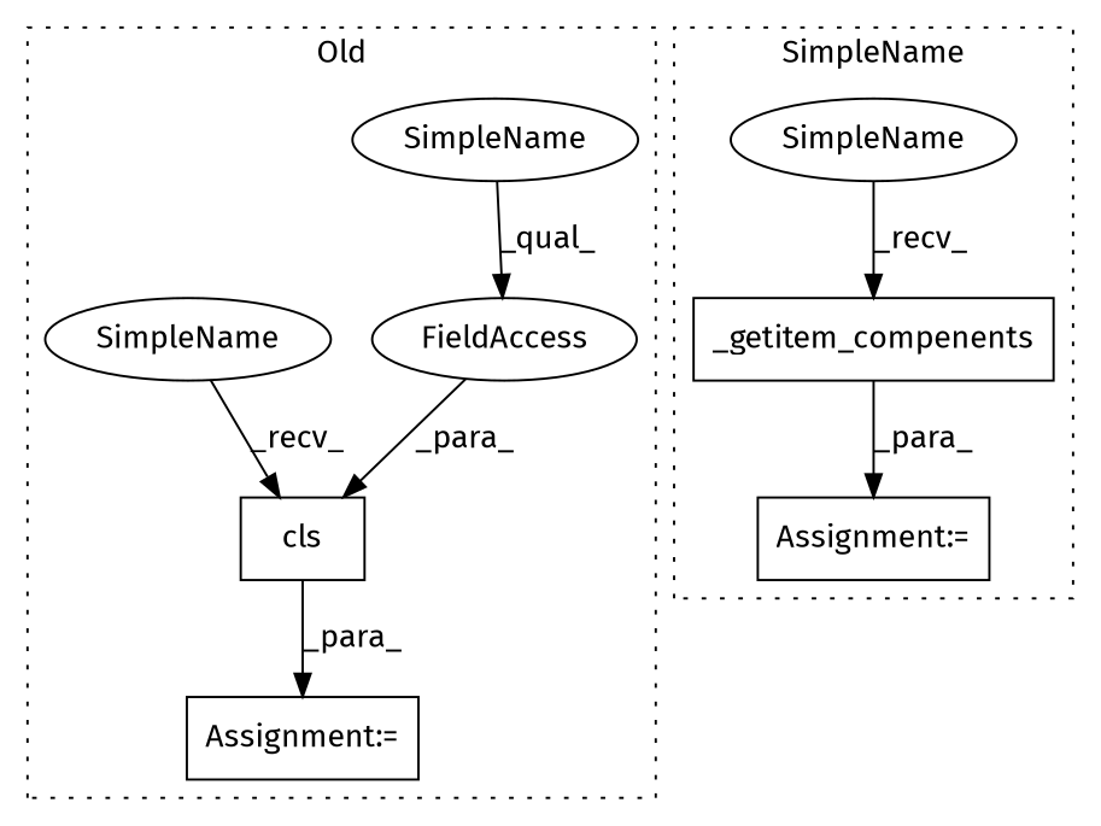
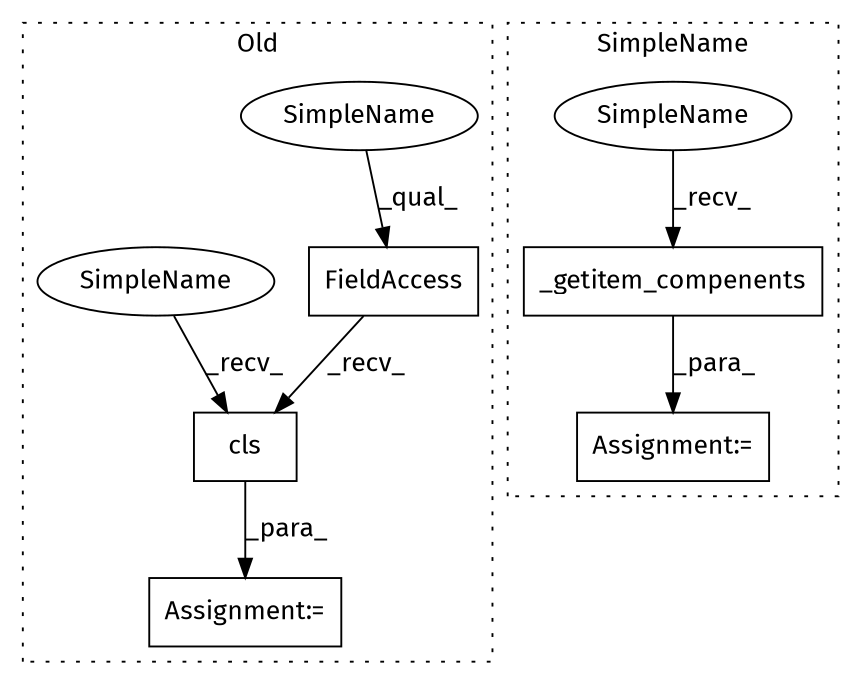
  digraph {
    fontname="Fira Sans"
    node [a=42 fontname="Fira Sans" l=4 s=7555 shape=box]
    edge [fontname="Fira Sans"]
    n1 [a=32 l="4,1" label=cls s="7551,7595"]
-   n2 [a=22 l=20 label=FieldAccess shape=ellipse]
+   n2 [a=22 l=20 label=FieldAccess]
    n3 [a=7 l=1 label="Assignment:=" s=7545]
    n4 [label=SimpleName shape=ellipse]
    n5 [label=SimpleName s=7546 shape=ellipse]
    n6 [a=32 l=21 label=_getitem_compenents s=4910]
    n7 [a=7 l=2 label="Assignment:=" s=4903]
    n8 [label=SimpleName s=4905 shape=ellipse]
    subgraph cluster_1 {
      label=Old
      style=dotted
      n1
      n2
      n3
      n4
      n5
    }
    subgraph cluster_2 {
      label=SimpleName
      style=dotted
      n6
      n7
      n8
    }
    n1 -> n3 [label=_para_]
-   n2 -> n1 [label=_para_]
+   n2 -> n1 [label=_recv_]
    n4 -> n2 [label=_qual_]
    n5 -> n1 [label=_recv_]
    n6 -> n7 [label=_para_]
    n8 -> n6 [label=_recv_]
  }
